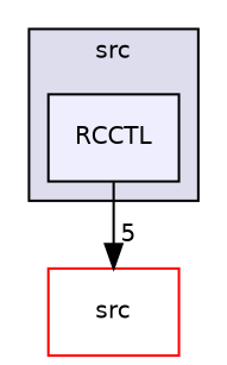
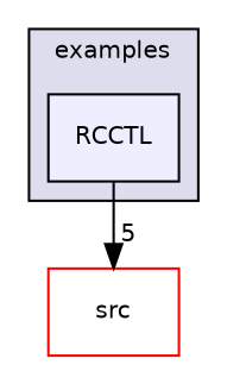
  digraph {
    compound=true
    node [fontname=Helvetica fontsize=10 shape=box style=filled]
    n1 [fillcolor="#eeeeff" label=RCCTL pencolor=black]
    n2 [color=red fillcolor=white label=src]
    subgraph cluster_1 {
      bgcolor="#ddddee"
      fontname=Helvetica
      fontsize=10
-     label=src
+     label=examples
      pencolor=black
      n1
    }
    n1 -> n2 [headlabel=5 labeldistance=1.5 labelfontname=Helvetica labelfontsize=10]
  }
